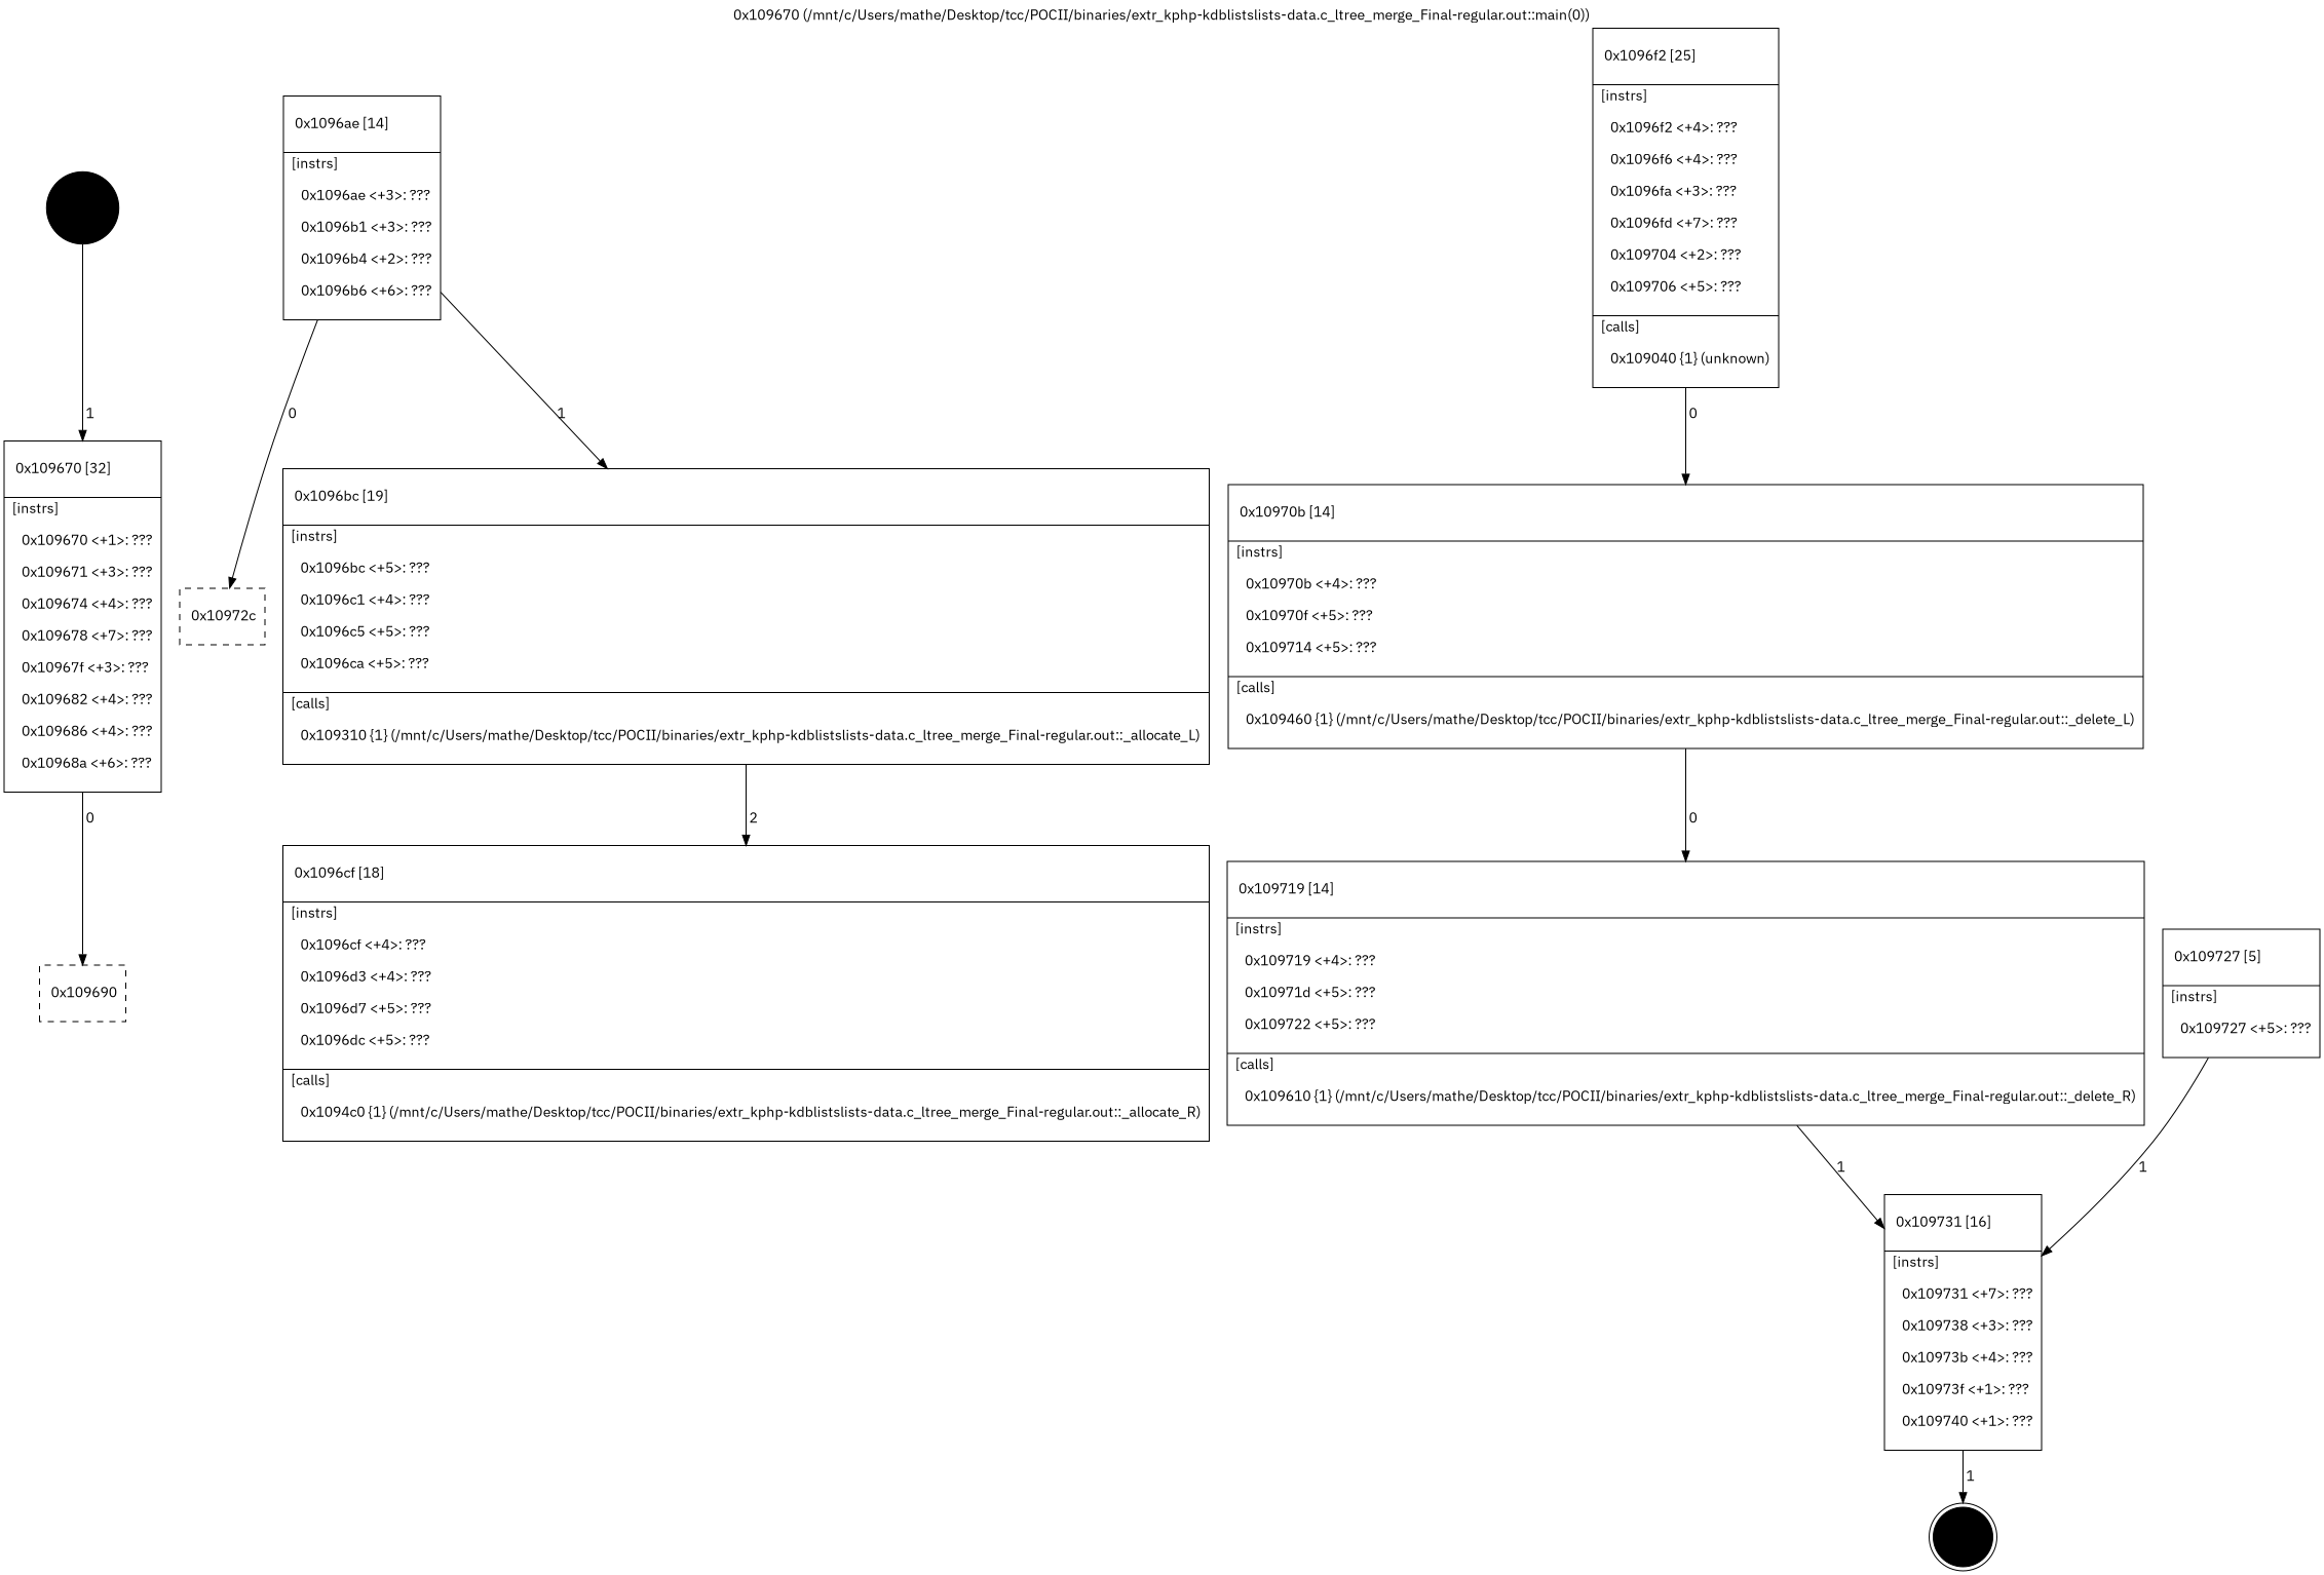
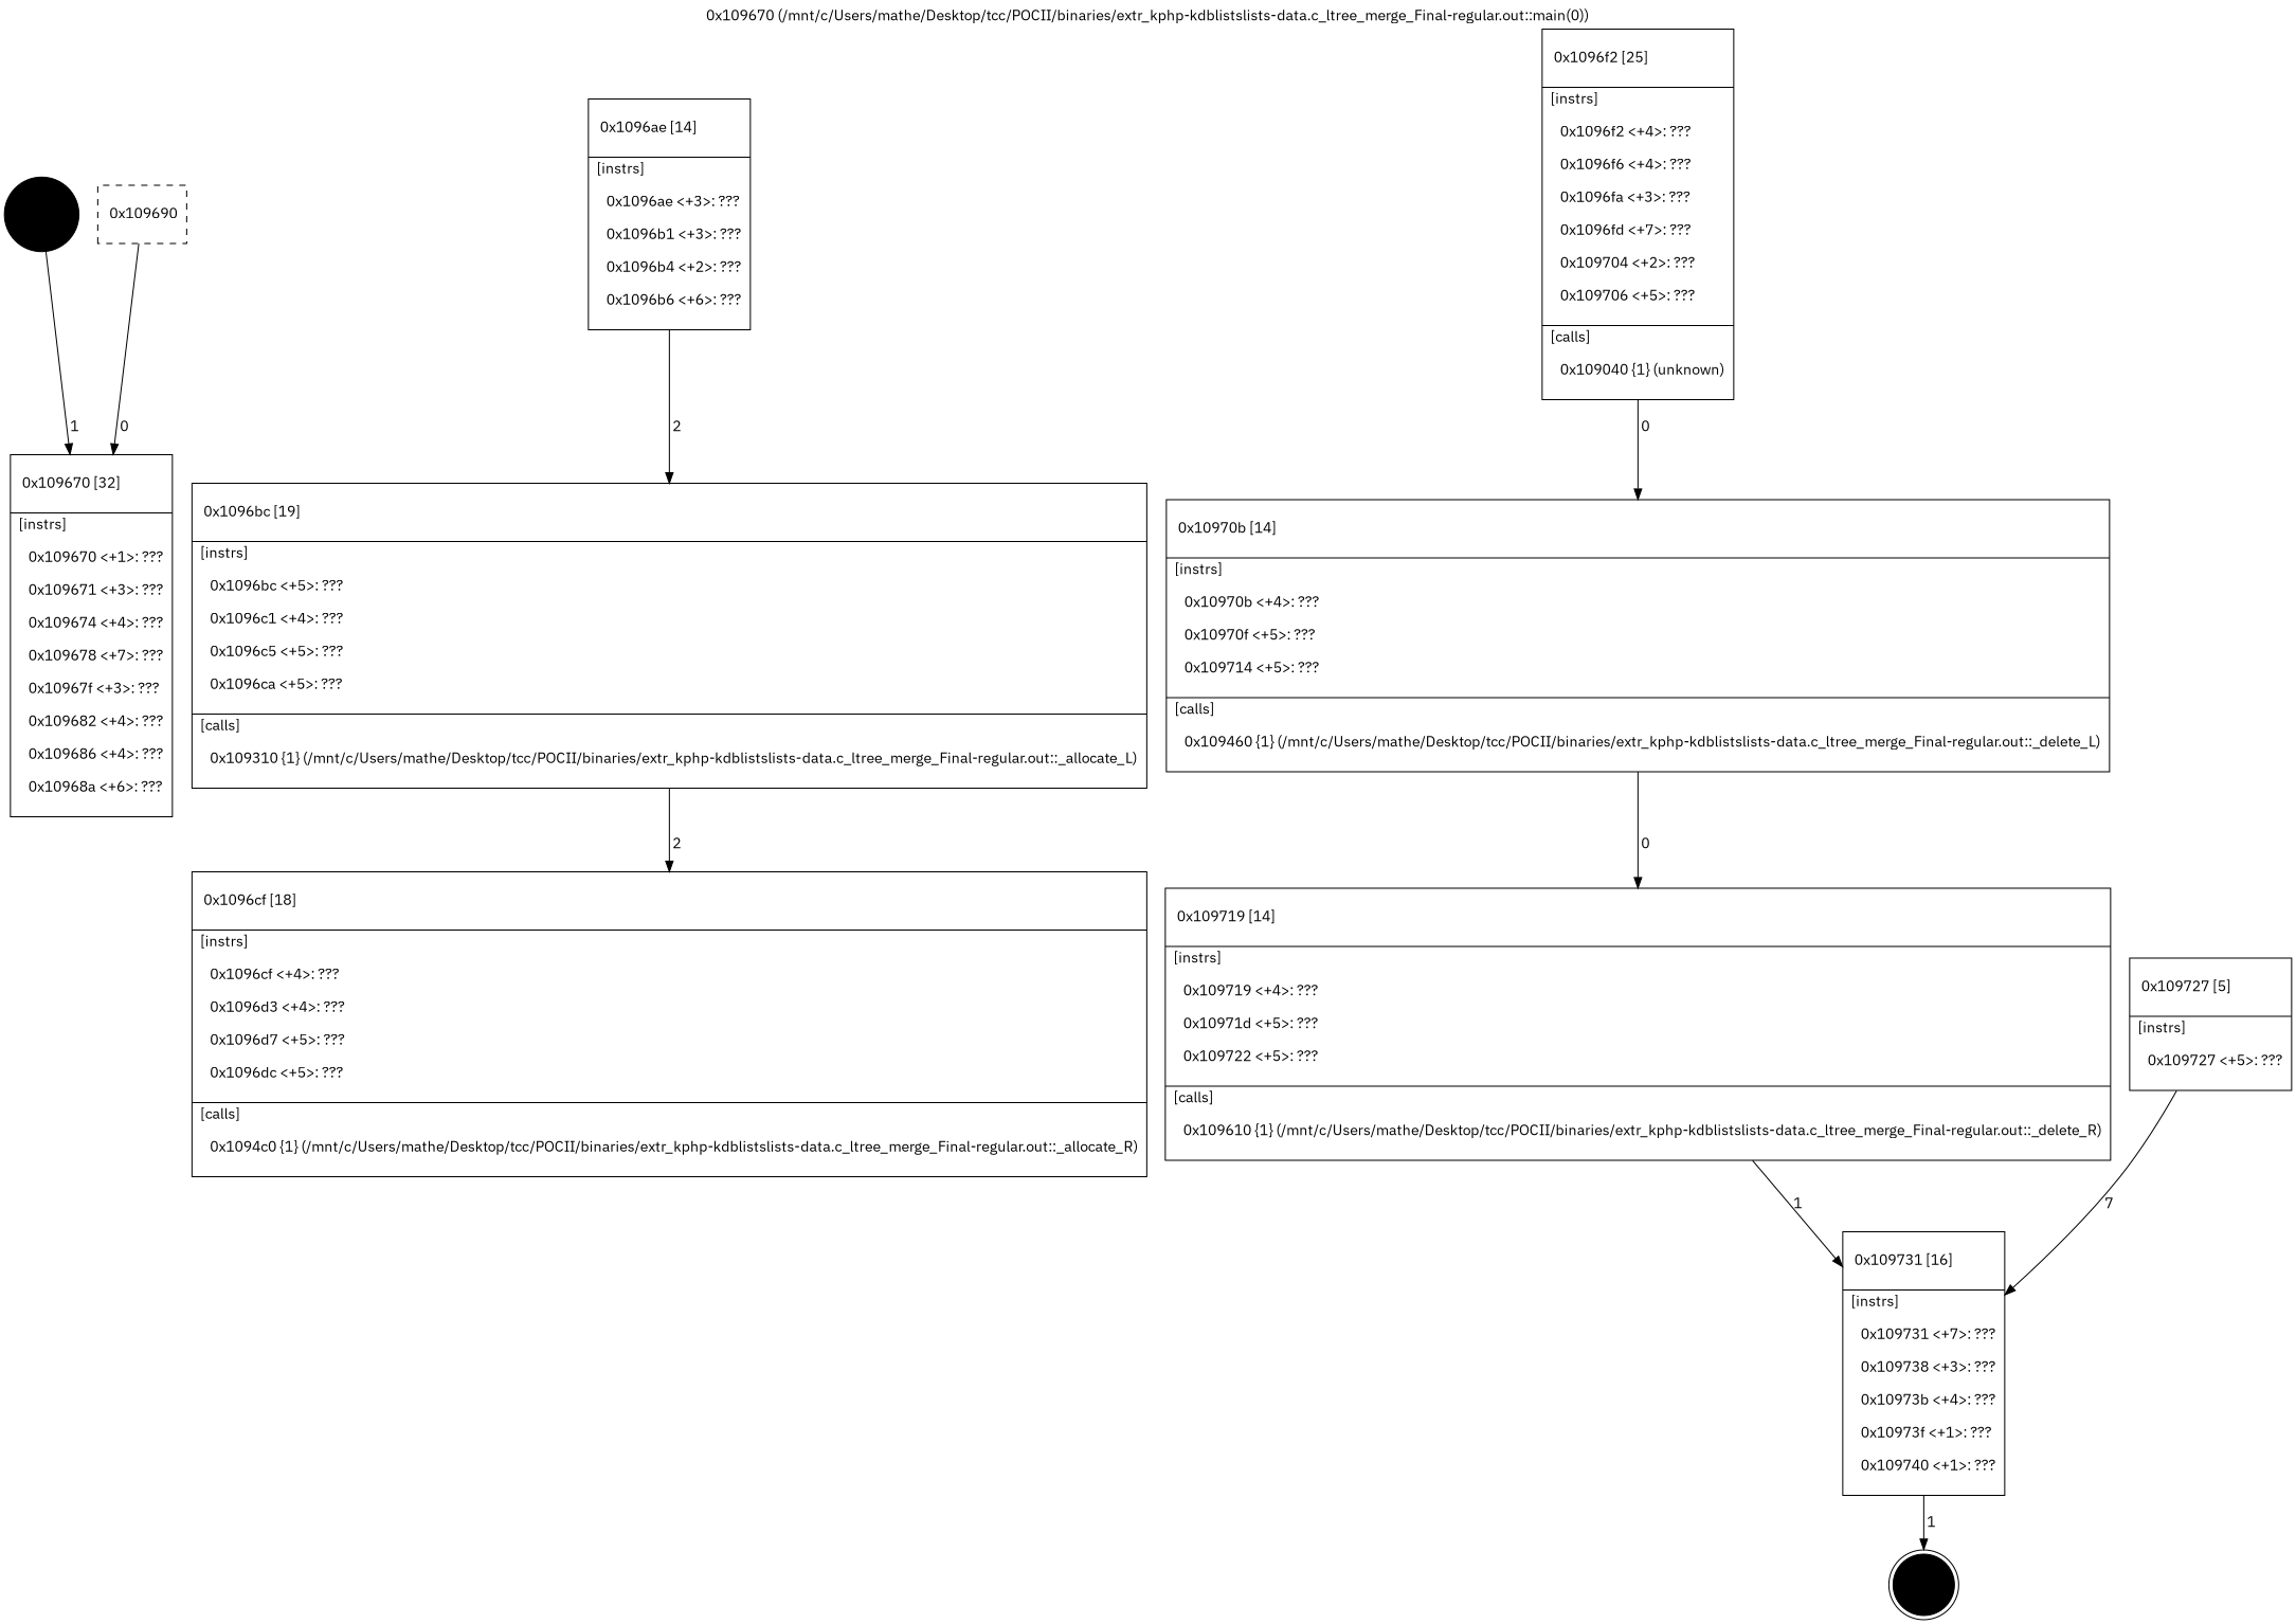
  digraph {
    fontname="IBM Plex Sans"
    label="0x109670 (/mnt/c/Users/mathe/Desktop/tcc/POCII/binaries/extr_kphp-kdblistslists-data.c_ltree_merge_Final-regular.out::main(0))"
    labelloc=t
    node [fontname="IBM Plex Sans" shape=record]
    edge [fontname="IBM Plex Sans"]
    Entry [fillcolor=black height=0.3 shape=circle style=filled width=0.3]
    n2 [label="{\n     0x109670 [32]\l\n     | [instrs]\l\n     &nbsp;&nbsp;0x109670 \<+1\>: ???\l\n     &nbsp;&nbsp;0x109671 \<+3\>: ???\l\n     &nbsp;&nbsp;0x109674 \<+4\>: ???\l\n     &nbsp;&nbsp;0x109678 \<+7\>: ???\l\n     &nbsp;&nbsp;0x10967f \<+3\>: ???\l\n     &nbsp;&nbsp;0x109682 \<+4\>: ???\l\n     &nbsp;&nbsp;0x109686 \<+4\>: ???\l\n     &nbsp;&nbsp;0x10968a \<+6\>: ???\l\n  }"]
    n3 [label="{\n     0x109690\l\n  }" style=dashed]
    n4 [label="{\n     0x1096ae [14]\l\n     | [instrs]\l\n     &nbsp;&nbsp;0x1096ae \<+3\>: ???\l\n     &nbsp;&nbsp;0x1096b1 \<+3\>: ???\l\n     &nbsp;&nbsp;0x1096b4 \<+2\>: ???\l\n     &nbsp;&nbsp;0x1096b6 \<+6\>: ???\l\n  }"]
-   n5 [label="{\n     0x10972c\l\n  }" style=dashed]
    n6 [label="{\n     0x1096bc [19]\l\n     | [instrs]\l\n     &nbsp;&nbsp;0x1096bc \<+5\>: ???\l\n     &nbsp;&nbsp;0x1096c1 \<+4\>: ???\l\n     &nbsp;&nbsp;0x1096c5 \<+5\>: ???\l\n     &nbsp;&nbsp;0x1096ca \<+5\>: ???\l\n     | [calls]\l\n     &nbsp;&nbsp;0x109310 \{1\} (/mnt/c/Users/mathe/Desktop/tcc/POCII/binaries/extr_kphp-kdblistslists-data.c_ltree_merge_Final-regular.out::_allocate_L)\l\n  }"]
    n7 [label="{\n     0x1096cf [18]\l\n     | [instrs]\l\n     &nbsp;&nbsp;0x1096cf \<+4\>: ???\l\n     &nbsp;&nbsp;0x1096d3 \<+4\>: ???\l\n     &nbsp;&nbsp;0x1096d7 \<+5\>: ???\l\n     &nbsp;&nbsp;0x1096dc \<+5\>: ???\l\n     | [calls]\l\n     &nbsp;&nbsp;0x1094c0 \{1\} (/mnt/c/Users/mathe/Desktop/tcc/POCII/binaries/extr_kphp-kdblistslists-data.c_ltree_merge_Final-regular.out::_allocate_R)\l\n  }"]
    Exit [fillcolor=black height=0.3 peripheries=2 shape=circle style=filled width=0.3]
    n9 [label="{\n     0x1096f2 [25]\l\n     | [instrs]\l\n     &nbsp;&nbsp;0x1096f2 \<+4\>: ???\l\n     &nbsp;&nbsp;0x1096f6 \<+4\>: ???\l\n     &nbsp;&nbsp;0x1096fa \<+3\>: ???\l\n     &nbsp;&nbsp;0x1096fd \<+7\>: ???\l\n     &nbsp;&nbsp;0x109704 \<+2\>: ???\l\n     &nbsp;&nbsp;0x109706 \<+5\>: ???\l\n     | [calls]\l\n     &nbsp;&nbsp;0x109040 \{1\} (unknown)\l\n  }"]
    n10 [label="{\n     0x10970b [14]\l\n     | [instrs]\l\n     &nbsp;&nbsp;0x10970b \<+4\>: ???\l\n     &nbsp;&nbsp;0x10970f \<+5\>: ???\l\n     &nbsp;&nbsp;0x109714 \<+5\>: ???\l\n     | [calls]\l\n     &nbsp;&nbsp;0x109460 \{1\} (/mnt/c/Users/mathe/Desktop/tcc/POCII/binaries/extr_kphp-kdblistslists-data.c_ltree_merge_Final-regular.out::_delete_L)\l\n  }"]
    n11 [label="{\n     0x109719 [14]\l\n     | [instrs]\l\n     &nbsp;&nbsp;0x109719 \<+4\>: ???\l\n     &nbsp;&nbsp;0x10971d \<+5\>: ???\l\n     &nbsp;&nbsp;0x109722 \<+5\>: ???\l\n     | [calls]\l\n     &nbsp;&nbsp;0x109610 \{1\} (/mnt/c/Users/mathe/Desktop/tcc/POCII/binaries/extr_kphp-kdblistslists-data.c_ltree_merge_Final-regular.out::_delete_R)\l\n  }"]
    n12 [label="{\n     0x109731 [16]\l\n     | [instrs]\l\n     &nbsp;&nbsp;0x109731 \<+7\>: ???\l\n     &nbsp;&nbsp;0x109738 \<+3\>: ???\l\n     &nbsp;&nbsp;0x10973b \<+4\>: ???\l\n     &nbsp;&nbsp;0x10973f \<+1\>: ???\l\n     &nbsp;&nbsp;0x109740 \<+1\>: ???\l\n  }"]
    n13 [label="{\n     0x109727 [5]\l\n     | [instrs]\l\n     &nbsp;&nbsp;0x109727 \<+5\>: ???\l\n  }"]
    Entry -> n2 [label=" 1"]
-   n2 -> n3 [label=" 0"]
-   n4 -> n5 [label=" 0"]
-   n4 -> n6 [label=" 1"]
+   n3 -> n2 [label=" 0"]
+   n4 -> n6 [label=" 2"]
    n6 -> n7 [label=" 2"]
    n9 -> n10 [label=" 0"]
    n10 -> n11 [label=" 0"]
    n11 -> n12 [label=" 1"]
    n12 -> Exit [label=" 1"]
-   n13 -> n12 [label=" 1"]
+   n13 -> n12 [label=" 7"]
  }
